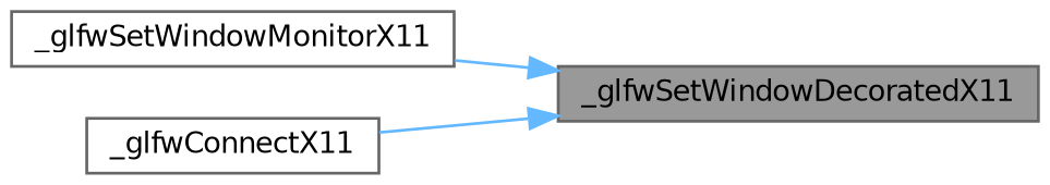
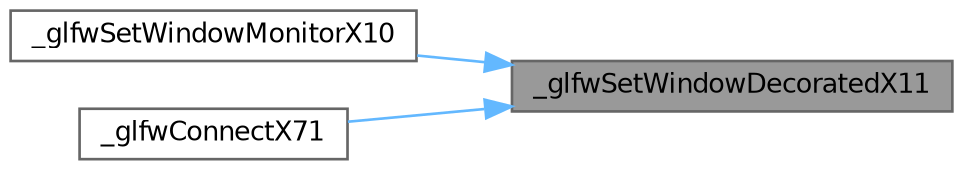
  digraph {
    rankdir=RL
    node [color=grey40 fillcolor=white fontname=Helvetica fontsize=10 shape=box style=filled]
    edge [color=steelblue1 dir=back fontname=Helvetica fontsize=10 labelfontname=Helvetica labelfontsize=10 style=solid]
    n1 [color=gray40 fillcolor=grey60 fontcolor=black height=0.2 label=_glfwSetWindowDecoratedX11 width=0.4]
-   n2 [height=0.2 label=_glfwSetWindowMonitorX11 width=0.4]
-   n3 [height=0.2 label=_glfwConnectX11 width=0.4]
+   n2 [height=0.2 label=_glfwSetWindowMonitorX10 width=0.4]
+   n3 [height=0.2 label=_glfwConnectX71 width=0.4]
    n1 -> n2
    n1 -> n3
  }
